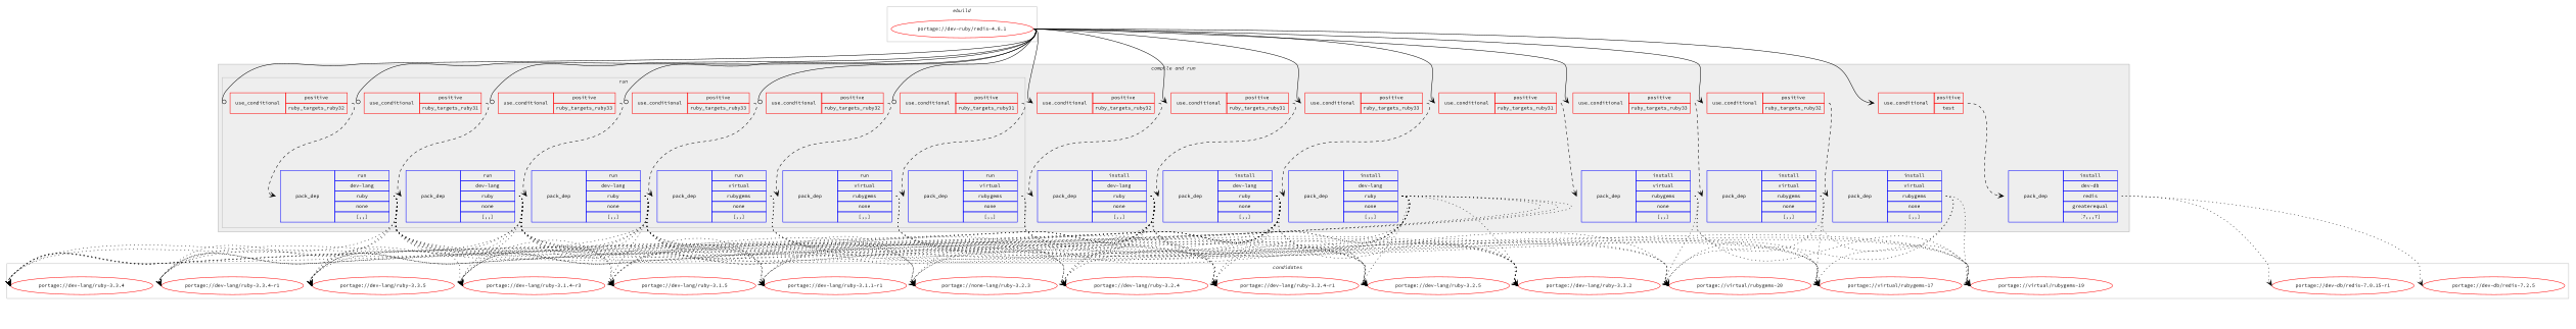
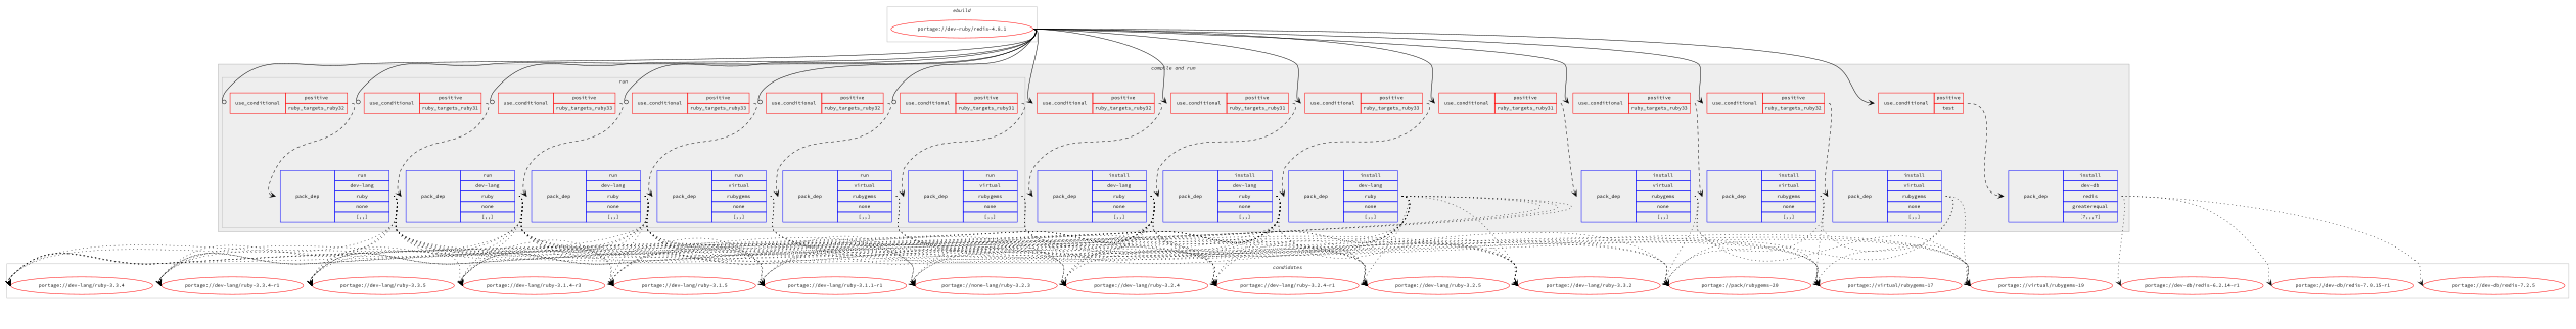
  digraph {
    compound=true
    concentrate=true
    fontname="Source Code Pro"
    fontsize=10
    newrank=true
    rankdir=TB
    ranksep=1.5
    node [color=red fontname="Source Code Pro" fontsize=10 shape=none]
    edge [arrowhead=vee fontname="Source Code Pro" headport=w style=dotted tailport=e weight=100]
    n1 [label="portage://dev-ruby/redis-4.8.1" width=4 shape=""]
    n2 [color=blue label=<<TABLE BORDER="0" CELLBORDER="1" CELLSPACING="0" CELLPADDING="4" WIDTH="220"><TR><TD ROWSPAN="6" CELLPADDING="30">pack_dep</TD></TR><TR><TD WIDTH="110">install</TD></TR><TR><TD>dev-lang</TD></TR><TR><TD>ruby</TD></TR><TR><TD>none</TD></TR><TR><TD>[,,]</TD></TR></TABLE>>]
    n3 [label=<<TABLE BORDER="0" CELLBORDER="1" CELLSPACING="0" CELLPADDING="4"><TR><TD ROWSPAN="3" CELLPADDING="10">use_conditional</TD></TR><TR><TD>positive</TD></TR><TR><TD>ruby_targets_ruby31</TD></TR></TABLE>>]
    n4 [color=blue label=<<TABLE BORDER="0" CELLBORDER="1" CELLSPACING="0" CELLPADDING="4" WIDTH="220"><TR><TD ROWSPAN="6" CELLPADDING="30">pack_dep</TD></TR><TR><TD WIDTH="110">install</TD></TR><TR><TD>virtual</TD></TR><TR><TD>rubygems</TD></TR><TR><TD>none</TD></TR><TR><TD>[,,]</TD></TR></TABLE>>]
    n5 [label=<<TABLE BORDER="0" CELLBORDER="1" CELLSPACING="0" CELLPADDING="4"><TR><TD ROWSPAN="3" CELLPADDING="10">use_conditional</TD></TR><TR><TD>positive</TD></TR><TR><TD>ruby_targets_ruby31</TD></TR></TABLE>>]
    n6 [color=blue label=<<TABLE BORDER="0" CELLBORDER="1" CELLSPACING="0" CELLPADDING="4" WIDTH="220"><TR><TD ROWSPAN="6" CELLPADDING="30">pack_dep</TD></TR><TR><TD WIDTH="110">install</TD></TR><TR><TD>dev-lang</TD></TR><TR><TD>ruby</TD></TR><TR><TD>none</TD></TR><TR><TD>[,,]</TD></TR></TABLE>>]
    n7 [label=<<TABLE BORDER="0" CELLBORDER="1" CELLSPACING="0" CELLPADDING="4"><TR><TD ROWSPAN="3" CELLPADDING="10">use_conditional</TD></TR><TR><TD>positive</TD></TR><TR><TD>ruby_targets_ruby32</TD></TR></TABLE>>]
    n8 [color=blue label=<<TABLE BORDER="0" CELLBORDER="1" CELLSPACING="0" CELLPADDING="4" WIDTH="220"><TR><TD ROWSPAN="6" CELLPADDING="30">pack_dep</TD></TR><TR><TD WIDTH="110">install</TD></TR><TR><TD>virtual</TD></TR><TR><TD>rubygems</TD></TR><TR><TD>none</TD></TR><TR><TD>[,,]</TD></TR></TABLE>>]
    n9 [label=<<TABLE BORDER="0" CELLBORDER="1" CELLSPACING="0" CELLPADDING="4"><TR><TD ROWSPAN="3" CELLPADDING="10">use_conditional</TD></TR><TR><TD>positive</TD></TR><TR><TD>ruby_targets_ruby32</TD></TR></TABLE>>]
    n10 [color=blue label=<<TABLE BORDER="0" CELLBORDER="1" CELLSPACING="0" CELLPADDING="4" WIDTH="220"><TR><TD ROWSPAN="6" CELLPADDING="30">pack_dep</TD></TR><TR><TD WIDTH="110">install</TD></TR><TR><TD>dev-lang</TD></TR><TR><TD>ruby</TD></TR><TR><TD>none</TD></TR><TR><TD>[,,]</TD></TR></TABLE>>]
    n11 [label=<<TABLE BORDER="0" CELLBORDER="1" CELLSPACING="0" CELLPADDING="4"><TR><TD ROWSPAN="3" CELLPADDING="10">use_conditional</TD></TR><TR><TD>positive</TD></TR><TR><TD>ruby_targets_ruby33</TD></TR></TABLE>>]
    n12 [color=blue label=<<TABLE BORDER="0" CELLBORDER="1" CELLSPACING="0" CELLPADDING="4" WIDTH="220"><TR><TD ROWSPAN="6" CELLPADDING="30">pack_dep</TD></TR><TR><TD WIDTH="110">install</TD></TR><TR><TD>virtual</TD></TR><TR><TD>rubygems</TD></TR><TR><TD>none</TD></TR><TR><TD>[,,]</TD></TR></TABLE>>]
    n13 [label=<<TABLE BORDER="0" CELLBORDER="1" CELLSPACING="0" CELLPADDING="4"><TR><TD ROWSPAN="3" CELLPADDING="10">use_conditional</TD></TR><TR><TD>positive</TD></TR><TR><TD>ruby_targets_ruby33</TD></TR></TABLE>>]
    n14 [color=blue label=<<TABLE BORDER="0" CELLBORDER="1" CELLSPACING="0" CELLPADDING="4" WIDTH="220"><TR><TD ROWSPAN="6" CELLPADDING="30">pack_dep</TD></TR><TR><TD WIDTH="110">install</TD></TR><TR><TD>dev-db</TD></TR><TR><TD>redis</TD></TR><TR><TD>greaterequal</TD></TR><TR><TD>[7,,,7]</TD></TR></TABLE>>]
    n15 [label=<<TABLE BORDER="0" CELLBORDER="1" CELLSPACING="0" CELLPADDING="4"><TR><TD ROWSPAN="3" CELLPADDING="10">use_conditional</TD></TR><TR><TD>positive</TD></TR><TR><TD>test</TD></TR></TABLE>>]
    n16 [color=blue label=<<TABLE BORDER="0" CELLBORDER="1" CELLSPACING="0" CELLPADDING="4" WIDTH="220"><TR><TD ROWSPAN="6" CELLPADDING="30">pack_dep</TD></TR><TR><TD WIDTH="110">run</TD></TR><TR><TD>dev-lang</TD></TR><TR><TD>ruby</TD></TR><TR><TD>none</TD></TR><TR><TD>[,,]</TD></TR></TABLE>>]
    n17 [label=<<TABLE BORDER="0" CELLBORDER="1" CELLSPACING="0" CELLPADDING="4"><TR><TD ROWSPAN="3" CELLPADDING="10">use_conditional</TD></TR><TR><TD>positive</TD></TR><TR><TD>ruby_targets_ruby33</TD></TR></TABLE>>]
    n18 [color=blue label=<<TABLE BORDER="0" CELLBORDER="1" CELLSPACING="0" CELLPADDING="4" WIDTH="220"><TR><TD ROWSPAN="6" CELLPADDING="30">pack_dep</TD></TR><TR><TD WIDTH="110">run</TD></TR><TR><TD>dev-lang</TD></TR><TR><TD>ruby</TD></TR><TR><TD>none</TD></TR><TR><TD>[,,]</TD></TR></TABLE>>]
    n19 [label=<<TABLE BORDER="0" CELLBORDER="1" CELLSPACING="0" CELLPADDING="4"><TR><TD ROWSPAN="3" CELLPADDING="10">use_conditional</TD></TR><TR><TD>positive</TD></TR><TR><TD>ruby_targets_ruby31</TD></TR></TABLE>>]
    n20 [color=blue label=<<TABLE BORDER="0" CELLBORDER="1" CELLSPACING="0" CELLPADDING="4" WIDTH="220"><TR><TD ROWSPAN="6" CELLPADDING="30">pack_dep</TD></TR><TR><TD WIDTH="110">run</TD></TR><TR><TD>virtual</TD></TR><TR><TD>rubygems</TD></TR><TR><TD>none</TD></TR><TR><TD>[,,]</TD></TR></TABLE>>]
    n21 [label=<<TABLE BORDER="0" CELLBORDER="1" CELLSPACING="0" CELLPADDING="4"><TR><TD ROWSPAN="3" CELLPADDING="10">use_conditional</TD></TR><TR><TD>positive</TD></TR><TR><TD>ruby_targets_ruby31</TD></TR></TABLE>>]
    n22 [color=blue label=<<TABLE BORDER="0" CELLBORDER="1" CELLSPACING="0" CELLPADDING="4" WIDTH="220"><TR><TD ROWSPAN="6" CELLPADDING="30">pack_dep</TD></TR><TR><TD WIDTH="110">run</TD></TR><TR><TD>dev-lang</TD></TR><TR><TD>ruby</TD></TR><TR><TD>none</TD></TR><TR><TD>[,,]</TD></TR></TABLE>>]
    n23 [label=<<TABLE BORDER="0" CELLBORDER="1" CELLSPACING="0" CELLPADDING="4"><TR><TD ROWSPAN="3" CELLPADDING="10">use_conditional</TD></TR><TR><TD>positive</TD></TR><TR><TD>ruby_targets_ruby32</TD></TR></TABLE>>]
    n24 [color=blue label=<<TABLE BORDER="0" CELLBORDER="1" CELLSPACING="0" CELLPADDING="4" WIDTH="220"><TR><TD ROWSPAN="6" CELLPADDING="30">pack_dep</TD></TR><TR><TD WIDTH="110">run</TD></TR><TR><TD>virtual</TD></TR><TR><TD>rubygems</TD></TR><TR><TD>none</TD></TR><TR><TD>[,,]</TD></TR></TABLE>>]
    n25 [label=<<TABLE BORDER="0" CELLBORDER="1" CELLSPACING="0" CELLPADDING="4"><TR><TD ROWSPAN="3" CELLPADDING="10">use_conditional</TD></TR><TR><TD>positive</TD></TR><TR><TD>ruby_targets_ruby32</TD></TR></TABLE>>]
    n26 [color=blue label=<<TABLE BORDER="0" CELLBORDER="1" CELLSPACING="0" CELLPADDING="4" WIDTH="220"><TR><TD ROWSPAN="6" CELLPADDING="30">pack_dep</TD></TR><TR><TD WIDTH="110">run</TD></TR><TR><TD>virtual</TD></TR><TR><TD>rubygems</TD></TR><TR><TD>none</TD></TR><TR><TD>[,,]</TD></TR></TABLE>>]
    n27 [label=<<TABLE BORDER="0" CELLBORDER="1" CELLSPACING="0" CELLPADDING="4"><TR><TD ROWSPAN="3" CELLPADDING="10">use_conditional</TD></TR><TR><TD>positive</TD></TR><TR><TD>ruby_targets_ruby33</TD></TR></TABLE>>]
    n28 [label="portage://dev-lang/ruby-3.3.5" width=4 shape=""]
    n29 [label="portage://dev-lang/ruby-3.3.4-r1" width=4 shape=""]
    n30 [label="portage://dev-lang/ruby-3.3.4" width=4 shape=""]
    n31 [label="portage://dev-lang/ruby-3.3.2" width=4 shape=""]
    n32 [label="portage://dev-lang/ruby-3.2.5" width=4 shape=""]
    n33 [label="portage://dev-lang/ruby-3.2.4-r1" width=4 shape=""]
    n34 [label="portage://dev-lang/ruby-3.2.4" width=4 shape=""]
    n35 [label="portage://none-lang/ruby-3.2.3" width=4 shape=""]
    n36 [label="portage://dev-lang/ruby-3.1.1-r1" width=4 shape=""]
    n37 [label="portage://dev-lang/ruby-3.1.5" width=4 shape=""]
    n38 [label="portage://dev-lang/ruby-3.1.4-r3" width=4 shape=""]
-   n39 [label="portage://virtual/rubygems-20" width=4 shape=""]
+   n39 [label="portage://pack/rubygems-20" width=4 shape=""]
    n40 [label="portage://virtual/rubygems-19" width=4 shape=""]
    n41 [label="portage://virtual/rubygems-17" width=4 shape=""]
    n42 [label="portage://dev-db/redis-7.2.5" width=4 shape=""]
    n43 [label="portage://dev-db/redis-7.0.15-r1" width=4 shape=""]
+   n44 [label="portage://dev-db/redis-6.2.14-r1" width=4 shape=""]
    subgraph cluster_1 {
      color=gray
      label=<<i>ebuild</i>>
      n1
    }
    subgraph cluster_2 {
      color=gray
      label=<<i>dependencies</i>>
      subgraph cluster_3 {
        color=gray
        fillcolor="#eeeeee"
        label=<<i>compile</i>>
        style=filled
        subgraph sub_4 {
          color=gray
          fillcolor="#eeeeee"
          label=<<i>compile</i>>
          style=filled
          n3
          subgraph sub_5 {
            color=gray
            fillcolor="#eeeeee"
            label=<<i>compile</i>>
            style=filled
            n2
          }
        }
        subgraph sub_6 {
          color=gray
          fillcolor="#eeeeee"
          label=<<i>compile</i>>
          style=filled
          n5
          subgraph sub_7 {
            color=gray
            fillcolor="#eeeeee"
            label=<<i>compile</i>>
            style=filled
            n4
          }
        }
        subgraph sub_8 {
          color=gray
          fillcolor="#eeeeee"
          label=<<i>compile</i>>
          style=filled
          n7
          subgraph sub_9 {
            color=gray
            fillcolor="#eeeeee"
            label=<<i>compile</i>>
            style=filled
            n6
          }
        }
        subgraph sub_10 {
          color=gray
          fillcolor="#eeeeee"
          label=<<i>compile</i>>
          style=filled
          n9
          subgraph sub_11 {
            color=gray
            fillcolor="#eeeeee"
            label=<<i>compile</i>>
            style=filled
            n8
          }
        }
        subgraph sub_12 {
          color=gray
          fillcolor="#eeeeee"
          label=<<i>compile</i>>
          style=filled
          n11
          subgraph sub_13 {
            color=gray
            fillcolor="#eeeeee"
            label=<<i>compile</i>>
            style=filled
            n10
          }
        }
        subgraph sub_14 {
          color=gray
          fillcolor="#eeeeee"
          label=<<i>compile</i>>
          style=filled
          n13
          subgraph sub_15 {
            color=gray
            fillcolor="#eeeeee"
            label=<<i>compile</i>>
            style=filled
            n12
          }
        }
        subgraph sub_16 {
          color=gray
          fillcolor="#eeeeee"
          label=<<i>compile</i>>
          style=filled
          n15
          subgraph sub_17 {
            color=gray
            fillcolor="#eeeeee"
            label=<<i>compile</i>>
            style=filled
            n14
          }
        }
      }
      subgraph cluster_18 {
        color=gray
        fillcolor="#eeeeee"
        label=<<i>compile and run</i>>
        style=filled
      }
      subgraph cluster_19 {
        color=gray
        fillcolor="#eeeeee"
        label=<<i>run</i>>
        style=filled
        subgraph sub_20 {
          color=gray
          fillcolor="#eeeeee"
          label=<<i>run</i>>
          style=filled
          n17
          subgraph sub_21 {
            color=gray
            fillcolor="#eeeeee"
            label=<<i>run</i>>
            style=filled
            n16
          }
        }
        subgraph sub_22 {
          color=gray
          fillcolor="#eeeeee"
          label=<<i>run</i>>
          style=filled
          n19
          subgraph sub_23 {
            color=gray
            fillcolor="#eeeeee"
            label=<<i>run</i>>
            style=filled
            n18
          }
        }
        subgraph sub_24 {
          color=gray
          fillcolor="#eeeeee"
          label=<<i>run</i>>
          style=filled
          n21
          subgraph sub_25 {
            color=gray
            fillcolor="#eeeeee"
            label=<<i>run</i>>
            style=filled
            n20
          }
        }
        subgraph sub_26 {
          color=gray
          fillcolor="#eeeeee"
          label=<<i>run</i>>
          style=filled
          n23
          subgraph sub_27 {
            color=gray
            fillcolor="#eeeeee"
            label=<<i>run</i>>
            style=filled
            n22
          }
        }
        subgraph sub_28 {
          color=gray
          fillcolor="#eeeeee"
          label=<<i>run</i>>
          style=filled
          n25
          subgraph sub_29 {
            color=gray
            fillcolor="#eeeeee"
            label=<<i>run</i>>
            style=filled
            n24
          }
        }
        subgraph sub_30 {
          color=gray
          fillcolor="#eeeeee"
          label=<<i>run</i>>
          style=filled
          n27
          subgraph sub_31 {
            color=gray
            fillcolor="#eeeeee"
            label=<<i>run</i>>
            style=filled
            n26
          }
        }
      }
    }
    subgraph cluster_32 {
      color=gray
      label=<<i>candidates</i>>
      rank=same
      subgraph sub_33 {
        color=black
        label=<<i>candidates</i>>
        nodesep=1
        rank=same
        n42
        n43
+       n44
      }
      subgraph sub_34 {
        color=black
        label=<<i>candidates</i>>
        nodesep=1
        rank=same
        n28
        n29
        n30
        n31
        n32
        n33
        n34
        n35
        n36
        n37
        n38
      }
      subgraph sub_35 {
        color=black
        label=<<i>candidates</i>>
        nodesep=1
        rank=same
        n39
        n40
        n41
      }
      subgraph sub_36 {
        color=black
        label=<<i>candidates</i>>
        nodesep=1
        rank=same
        n28
        n29
        n30
        n31
        n32
        n33
        n34
        n35
        n36
        n37
        n38
      }
      subgraph sub_37 {
        color=black
        label=<<i>candidates</i>>
        nodesep=1
        rank=same
        n39
        n40
        n41
      }
      subgraph sub_38 {
        color=black
        label=<<i>candidates</i>>
        nodesep=1
        rank=same
        n28
        n29
        n30
        n31
        n32
        n33
        n34
        n35
        n36
        n37
        n38
      }
      subgraph sub_39 {
        color=black
        label=<<i>candidates</i>>
        nodesep=1
        rank=same
        n39
        n40
        n41
      }
      subgraph sub_40 {
        color=black
        label=<<i>candidates</i>>
        nodesep=1
        rank=same
        n28
        n29
        n30
        n31
        n32
        n33
        n34
        n35
        n36
        n37
        n38
      }
      subgraph sub_41 {
        color=black
        label=<<i>candidates</i>>
        nodesep=1
        rank=same
        n39
        n40
        n41
      }
      subgraph sub_42 {
        color=black
        label=<<i>candidates</i>>
        nodesep=1
        rank=same
        n28
        n29
        n30
        n31
        n32
        n33
        n34
        n35
        n36
        n37
        n38
      }
      subgraph sub_43 {
        color=black
        label=<<i>candidates</i>>
        nodesep=1
        rank=same
        n39
        n40
        n41
      }
      subgraph sub_44 {
        color=black
        label=<<i>candidates</i>>
        nodesep=1
        rank=same
        n28
        n29
        n30
        n31
        n32
        n33
        n34
        n35
        n36
        n37
        n38
      }
      subgraph sub_45 {
        color=black
        label=<<i>candidates</i>>
        nodesep=1
        rank=same
        n39
        n40
        n41
      }
    }
    n1 -> n3 [style=solid weight=20]
    n1 -> n5 [style=solid weight=20]
    n1 -> n7 [style=solid weight=20]
    n1 -> n9 [style=solid weight=20]
    n1 -> n11 [style=solid weight=20]
    n1 -> n13 [style=solid weight=20]
    n1 -> n15 [style=solid weight=20]
    n1 -> n17 [arrowhead=odot style=solid weight=20]
    n1 -> n19 [arrowhead=odot style=solid weight=20]
    n1 -> n21 [arrowhead=odot style=solid weight=20]
    n1 -> n23 [arrowhead=odot style=solid weight=20]
    n1 -> n25 [arrowhead=odot style=solid weight=20]
    n1 -> n27 [arrowhead=odot style=solid weight=20]
    n2 -> n28
    n2 -> n29
    n2 -> n30
    n2 -> n31
    n2 -> n32
    n2 -> n33
    n2 -> n34
    n2 -> n35
    n2 -> n36
    n2 -> n37
    n2 -> n38
    n3 -> n2 [style=dashed weight=20]
    n4 -> n39
    n4 -> n40
    n4 -> n41
    n5 -> n4 [style=dashed weight=20]
    n6 -> n28
    n6 -> n29
    n6 -> n30
    n6 -> n31
    n6 -> n32
    n6 -> n33
    n6 -> n34
    n6 -> n35
    n6 -> n36
    n6 -> n37
    n6 -> n38
    n7 -> n6 [style=dashed weight=20]
    n8 -> n39
    n8 -> n40
    n8 -> n41
    n9 -> n8 [style=dashed weight=20]
    n10 -> n28
    n10 -> n29
    n10 -> n30
    n10 -> n31
    n10 -> n32
    n10 -> n33
    n10 -> n34
    n10 -> n35
    n10 -> n36
    n10 -> n37
    n10 -> n38
    n11 -> n10 [style=dashed weight=20]
    n12 -> n39
    n12 -> n40
    n12 -> n41
    n13 -> n12 [style=dashed weight=20]
    n14 -> n42
    n14 -> n43
+   n14 -> n44
    n15 -> n14 [style=dashed weight=20]
    n16 -> n28
    n16 -> n29
    n16 -> n30
    n16 -> n31
    n16 -> n32
    n16 -> n33
    n16 -> n34
    n16 -> n35
    n16 -> n36
    n16 -> n37
    n16 -> n38
    n17 -> n16 [style=dashed weight=20]
    n18 -> n28
    n18 -> n29
    n18 -> n30
    n18 -> n31
    n18 -> n32
    n18 -> n33
    n18 -> n34
    n18 -> n35
    n18 -> n36
    n18 -> n37
    n18 -> n38
    n19 -> n18 [style=dashed weight=20]
    n20 -> n39
    n20 -> n40
    n20 -> n41
    n21 -> n20 [style=dashed weight=20]
    n22 -> n28
    n22 -> n29
    n22 -> n30
    n22 -> n31
    n22 -> n32
    n22 -> n33
    n22 -> n34
    n22 -> n35
    n22 -> n36
    n22 -> n37
    n22 -> n38
    n23 -> n22 [style=dashed weight=20]
    n24 -> n39
    n24 -> n40
    n24 -> n41
    n25 -> n24 [style=dashed weight=20]
    n26 -> n39
    n26 -> n40
    n26 -> n41
    n27 -> n26 [style=dashed weight=20]
  }
